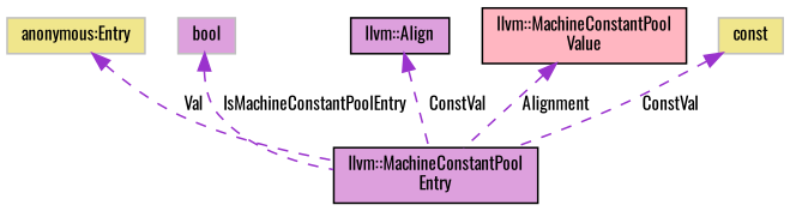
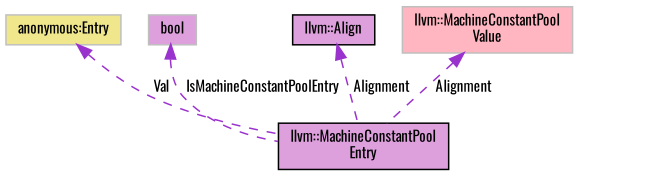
  digraph {
    fontname=Oswald
    node [color=black fillcolor=plum fontname=Oswald fontsize=10 shape=record style=filled]
    edge [color=darkorchid3 dir=back fontname=Oswald fontsize=10 labelfontname=Helvetica labelfontsize=10 style=dashed]
    n1 [fontcolor=black height=0.2 label="llvm::MachineConstantPool\lEntry" width=0.4]
    n2 [color=grey75 fillcolor=khaki height=0.2 label="anonymous:Entry" width=0.4]
    n3 [color=grey75 height=0.2 label=bool width=0.4]
    n4 [height=0.2 label="llvm::Align" width=0.4]
-   n5 [fillcolor=lightpink height=0.2 label="llvm::MachineConstantPool\lValue" width=0.4]
-   n6 [color=grey75 fillcolor=khaki height=0.2 label=const width=0.4]
+   n5 [color=grey75 fillcolor=lightpink height=0.2 label="llvm::MachineConstantPool\lValue" width=0.4]
    n2 -> n1 [label=" Val"]
    n3 -> n1 [label=" IsMachineConstantPoolEntry"]
-   n4 -> n1 [label=" ConstVal"]
+   n4 -> n1 [label=" Alignment"]
    n5 -> n1 [label=" Alignment"]
-   n6 -> n1 [label=" ConstVal"]
  }
